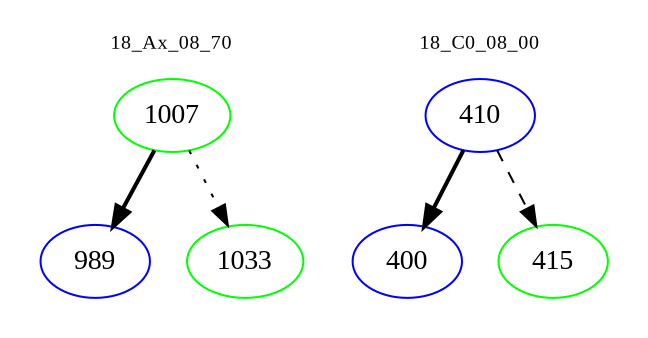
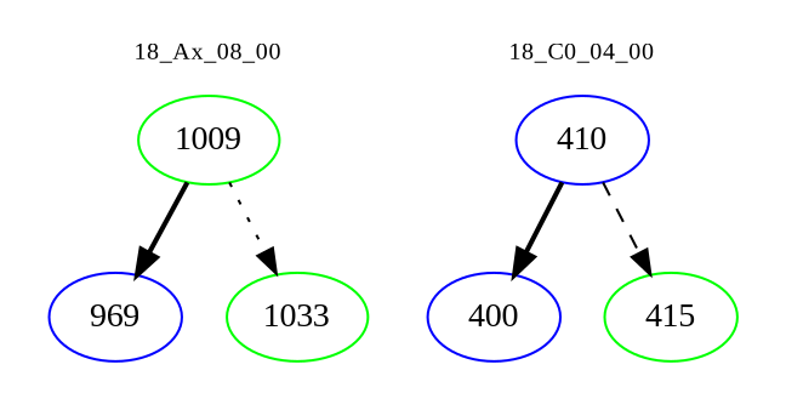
  digraph {
    fontname="Liberation Serif"
    node [color=green fontname="Liberation Serif"]
    edge [color=black fontname="Liberation Serif" style=bold]
-   n1 [label=1007]
-   n2 [color=blue label=989]
+   n1 [label=1009]
+   n2 [color=blue label=969]
    n3 [label=1033]
    n4 [color=blue label=410]
    n5 [color=blue label=400]
    n6 [label=415]
    subgraph cluster_1 {
      color=white
      fontsize=10
-     label="18_Ax_08_70"
+     label="18_Ax_08_00"
      n1
      n2
      n3
    }
    subgraph cluster_2 {
      color=white
      fontsize=10
-     label="18_C0_08_00"
+     label="18_C0_04_00"
      n4
      n5
      n6
    }
    n1 -> n2
    n1 -> n3 [style=dotted]
    n4 -> n5
    n4 -> n6 [style=dashed]
  }
